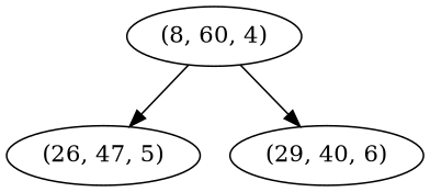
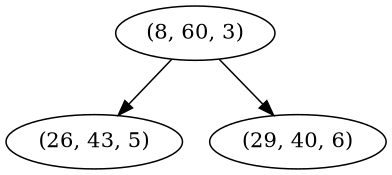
  digraph {
-   "(8, 60, 3)" [label="(8, 60, 4)"]
-   "(26, 43, 5)" [label="(26, 47, 5)"]
+   "(8, 60, 3)"
+   "(26, 43, 5)"
    "(29, 40, 6)"
    "(8, 60, 3)" -> "(26, 43, 5)"
    "(8, 60, 3)" -> "(29, 40, 6)"
  }
